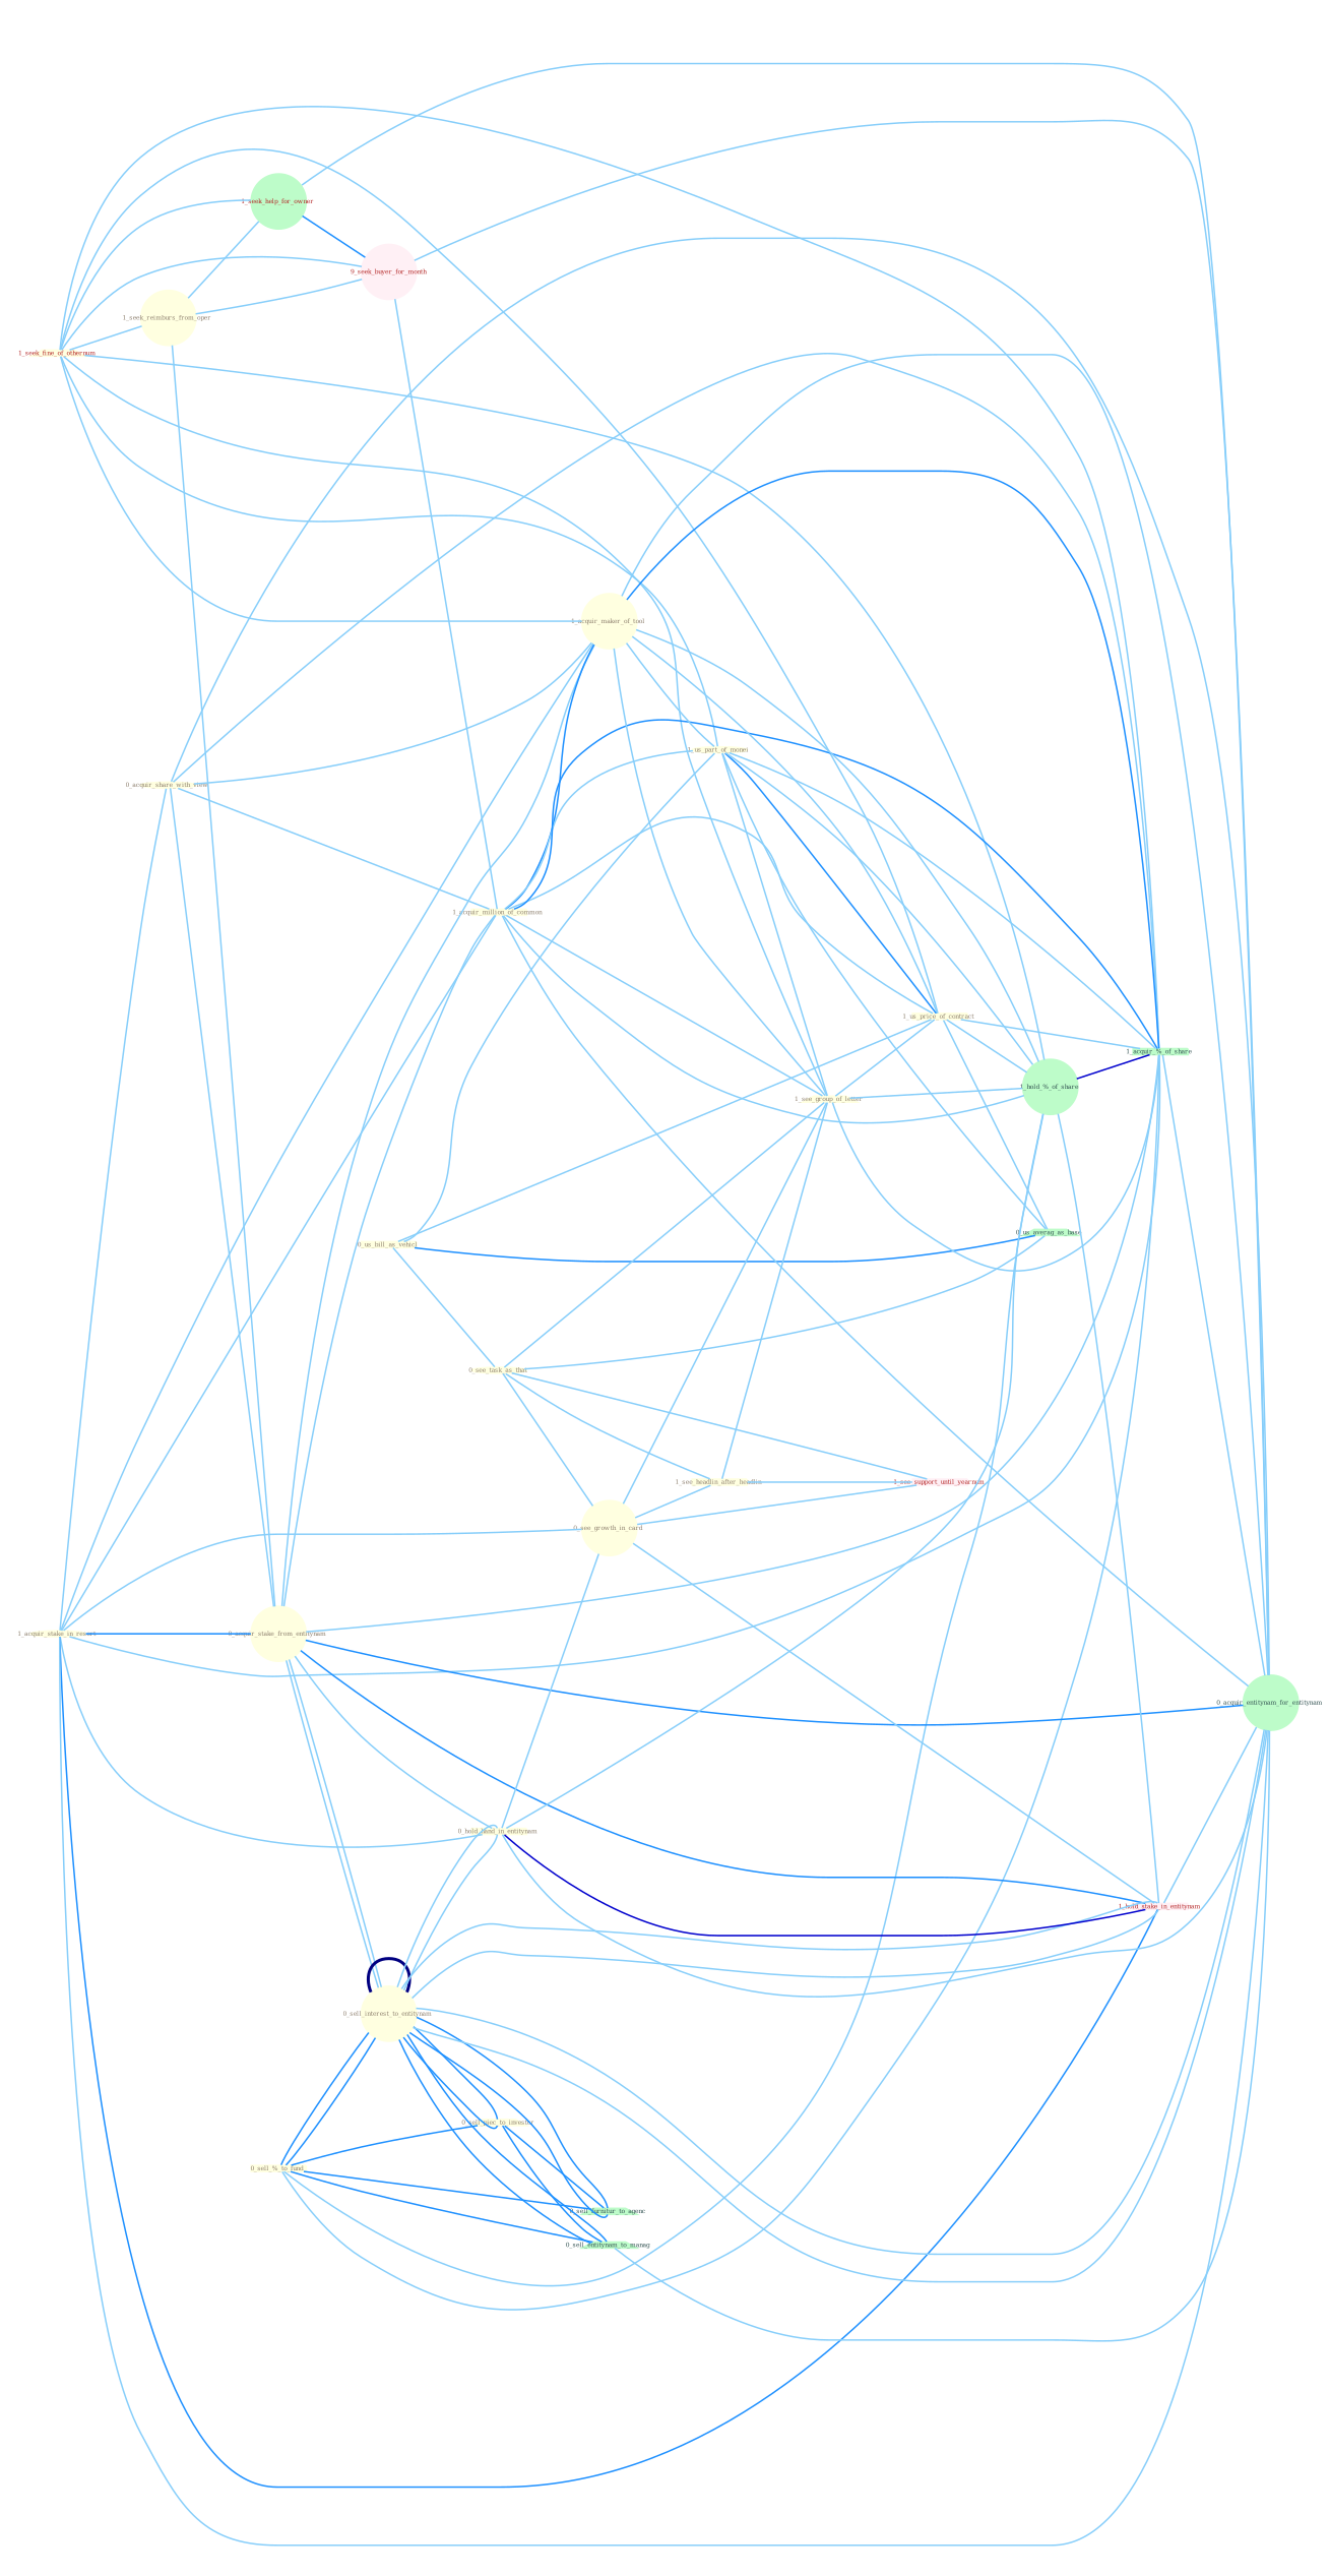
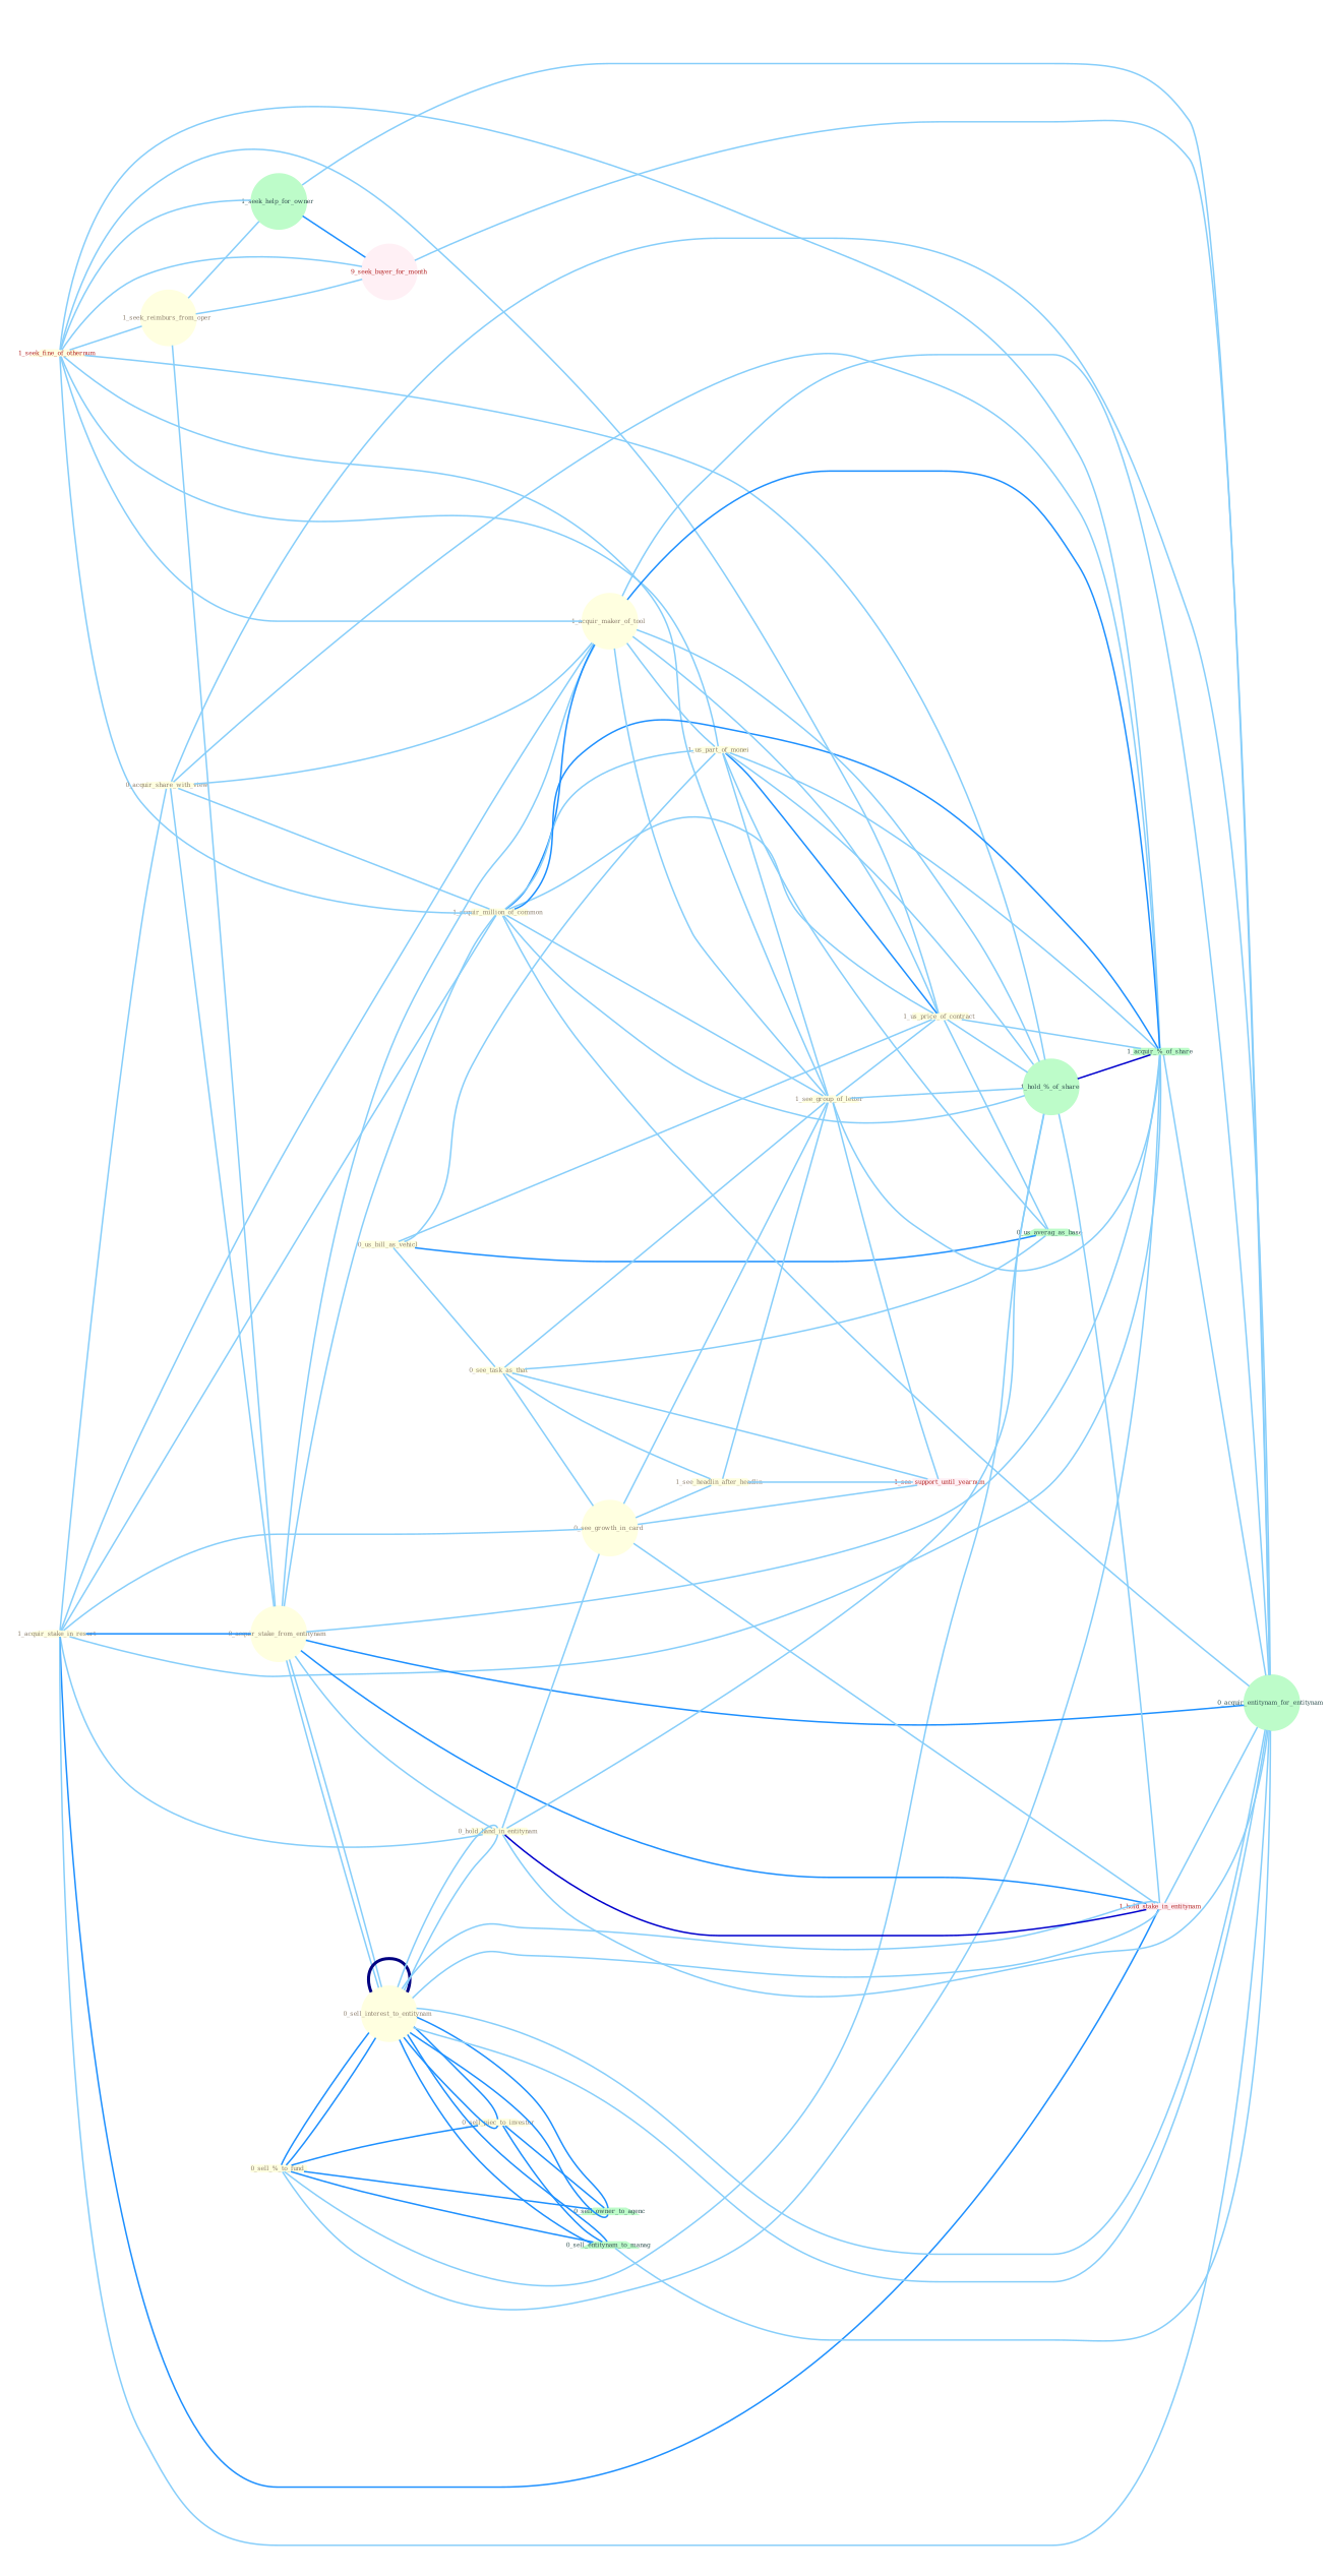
  graph {
    rankdir=LR
    node [color="#ffffe0" fixedsize=true fontcolor="#8b7d6b" fontsize=4 shape=note style=filled]
    edge [color="#87cefa" w=1]
    "1_seek_fine_of_othernum " [fontcolor="#b22222" height=.06 shape=trapezium width=.5]
    "0_sell_%_to_fund " [height=.06 width=.5]
    "0_us_bill_as_vehicl " [height=.06 width=.5]
    "1_seek_reimburs_from_oper " [height=.06 shape=circle width=.5]
    "1_acquir_stake_in_resort " [height=.06 shape=ellipse width=.5]
    "0_acquir_share_with_view " [height=.06 shape=ellipse width=.5]
    "0_acquir_stake_from_entitynam " [height=.06 shape=circle width=.5]
    "1_acquir_million_of_common " [height=.06 width=.5]
    "0_sell_interest_to_entitynam " [height=.06 shape=circle width=.5]
    "0_see_task_as_that " [height=.06 shape=ellipse width=.5]
    "0_hold_hand_in_entitynam " [height=.06 width=.5]
    "1_acquir_maker_of_tool " [height=.06 shape=circle width=.5]
    "0_see_growth_in_card " [height=.06 shape=circle width=.5]
    "1_see_headlin_after_headlin " [height=.06 width=.5]
    "0_sell_piec_to_investor " [height=.06 shape=trapezium width=.5]
    "1_us_part_of_monei " [height=.06 shape=ellipse width=.5]
    "1_see_group_of_letter " [height=.06 shape=trapezium width=.5]
    "1_us_price_of_contract " [height=.06 width=.5]
    "1_hold_stake_in_entitynam " [color="#fff0f5" fontcolor="#b22222" height=.06 width=.5]
    n20 [color="#fff0f5" fontcolor="#b22222" height=.06 label="9_seek_buyer_for_month" shape=circle width=.5]
    "1_see_support_until_yearnum " [color="#fff0f5" fontcolor="#b22222" height=.06 width=.5]
    "1_hold_%_of_share " [color="#BDFCC9" fontcolor="#2f4f4f" height=.06 shape=circle width=.5]
-   "1_seek_help_for_owner " [color="#BDFCC9" fontcolor="#b22222" height=.06 shape=circle width=.5]
+   "1_seek_help_for_owner " [color="#BDFCC9" fontcolor="#2f4f4f" height=.06 shape=circle width=.5]
    "1_acquir_%_of_share " [color="#BDFCC9" fontcolor="#2f4f4f" height=.06 width=.5]
-   "0_sell_furnitur_to_agenc " [color="#BDFCC9" fontcolor="#2f4f4f" height=.06 shape=trapezium width=.5]
+   "0_sell_furnitur_to_agenc " [color="#BDFCC9" fontcolor="#2f4f4f" height=.06 shape=trapezium width=.5 label="0_sell_owner_to_agenc"]
    "0_sell_entitynam_to_manag " [color="#BDFCC9" fontcolor="#2f4f4f" height=.06 shape=trapezium width=.5]
    "0_us_averag_as_base " [color="#BDFCC9" fontcolor="#2f4f4f" height=.06 shape=trapezium width=.5]
    "0_acquir_entitynam_for_entitynam " [color="#BDFCC9" fontcolor="#2f4f4f" height=.06 shape=circle width=.5]
    subgraph sub_1 {
      "1_seek_fine_of_othernum "
      "0_sell_%_to_fund "
      "0_us_bill_as_vehicl "
      "1_seek_reimburs_from_oper "
      "1_acquir_stake_in_resort "
      "0_acquir_share_with_view "
      "0_acquir_stake_from_entitynam "
      "1_acquir_million_of_common "
      "0_sell_interest_to_entitynam "
      "0_see_task_as_that "
      "0_hold_hand_in_entitynam "
      "1_acquir_maker_of_tool "
      "0_see_growth_in_card "
      "1_see_headlin_after_headlin "
      "0_sell_piec_to_investor "
      "1_us_part_of_monei "
      "1_see_group_of_letter "
      "1_us_price_of_contract "
    }
    subgraph sub_2 {
      "1_hold_stake_in_entitynam "
      n20
      "1_see_support_until_yearnum "
    }
    "1_seek_fine_of_othernum " -- "1_seek_reimburs_from_oper "
-   n20 -- "1_acquir_million_of_common "
+   "1_seek_fine_of_othernum " -- "1_acquir_million_of_common "
    "1_seek_fine_of_othernum " -- "1_acquir_maker_of_tool "
    "1_seek_fine_of_othernum " -- "1_us_part_of_monei "
    "1_seek_fine_of_othernum " -- "1_see_group_of_letter "
    "1_seek_fine_of_othernum " -- "1_us_price_of_contract "
    "1_seek_fine_of_othernum " -- n20
    "1_seek_fine_of_othernum " -- "1_hold_%_of_share "
    "1_seek_fine_of_othernum " -- "1_seek_help_for_owner "
    "1_seek_fine_of_othernum " -- "1_acquir_%_of_share "
    "0_sell_%_to_fund " -- "0_sell_interest_to_entitynam " [color="#1e90ff" w=2]
    "0_sell_%_to_fund " -- "0_sell_interest_to_entitynam " [color="#1e90ff" w=2]
    "0_sell_%_to_fund " -- "0_sell_piec_to_investor " [color="#1e90ff" w=2]
    "0_sell_%_to_fund " -- "1_hold_%_of_share "
    "0_sell_%_to_fund " -- "1_acquir_%_of_share "
    "0_sell_%_to_fund " -- "0_sell_furnitur_to_agenc " [color="#1e90ff" w=2]
    "0_sell_%_to_fund " -- "0_sell_entitynam_to_manag " [color="#1e90ff" w=2]
    "0_us_bill_as_vehicl " -- "0_see_task_as_that "
    "0_us_bill_as_vehicl " -- "1_us_part_of_monei "
    "0_us_bill_as_vehicl " -- "1_us_price_of_contract "
    "0_us_bill_as_vehicl " -- "0_us_averag_as_base " [color="#1e90ff" w=2]
    "1_seek_reimburs_from_oper " -- "0_acquir_stake_from_entitynam "
    "1_seek_reimburs_from_oper " -- n20
    "1_seek_reimburs_from_oper " -- "1_seek_help_for_owner "
    "1_acquir_stake_in_resort " -- "0_acquir_share_with_view "
    "1_acquir_stake_in_resort " -- "0_acquir_stake_from_entitynam " [color="#1e90ff" w=2]
    "1_acquir_stake_in_resort " -- "1_acquir_million_of_common "
    "1_acquir_stake_in_resort " -- "0_hold_hand_in_entitynam "
    "1_acquir_stake_in_resort " -- "1_acquir_maker_of_tool "
    "1_acquir_stake_in_resort " -- "0_see_growth_in_card "
    "1_acquir_stake_in_resort " -- "1_hold_stake_in_entitynam " [color="#1e90ff" w=2]
    "1_acquir_stake_in_resort " -- "1_acquir_%_of_share "
    "1_acquir_stake_in_resort " -- "0_acquir_entitynam_for_entitynam "
    "0_acquir_share_with_view " -- "0_acquir_stake_from_entitynam "
    "0_acquir_share_with_view " -- "1_acquir_million_of_common "
    "0_acquir_share_with_view " -- "1_acquir_maker_of_tool "
    "0_acquir_share_with_view " -- "1_acquir_%_of_share "
    "0_acquir_share_with_view " -- "0_acquir_entitynam_for_entitynam "
    "0_acquir_stake_from_entitynam " -- "1_acquir_million_of_common "
    "0_acquir_stake_from_entitynam " -- "0_sell_interest_to_entitynam "
    "0_acquir_stake_from_entitynam " -- "0_sell_interest_to_entitynam "
    "0_acquir_stake_from_entitynam " -- "0_hold_hand_in_entitynam "
    "0_acquir_stake_from_entitynam " -- "1_acquir_maker_of_tool "
    "0_acquir_stake_from_entitynam " -- "1_hold_stake_in_entitynam " [color="#1e90ff" w=2]
    "0_acquir_stake_from_entitynam " -- "1_acquir_%_of_share "
    "0_acquir_stake_from_entitynam " -- "0_acquir_entitynam_for_entitynam " [color="#1e90ff" w=2]
    "1_acquir_million_of_common " -- "1_acquir_maker_of_tool " [color="#1e90ff" w=2]
    "1_acquir_million_of_common " -- "1_us_part_of_monei "
    "1_acquir_million_of_common " -- "1_see_group_of_letter "
    "1_acquir_million_of_common " -- "1_us_price_of_contract "
    "1_acquir_million_of_common " -- "1_hold_%_of_share "
    "1_acquir_million_of_common " -- "1_acquir_%_of_share " [color="#1e90ff" w=2]
    "1_acquir_million_of_common " -- "0_acquir_entitynam_for_entitynam "
    "0_sell_interest_to_entitynam " -- "0_sell_interest_to_entitynam " [color="#000080" style=bold w=4]
    "0_sell_interest_to_entitynam " -- "0_hold_hand_in_entitynam "
    "0_sell_interest_to_entitynam " -- "0_hold_hand_in_entitynam "
    "0_sell_interest_to_entitynam " -- "0_sell_piec_to_investor " [color="#1e90ff" w=2]
    "0_sell_interest_to_entitynam " -- "0_sell_piec_to_investor " [color="#1e90ff" w=2]
    "0_sell_interest_to_entitynam " -- "1_hold_stake_in_entitynam "
    "0_sell_interest_to_entitynam " -- "1_hold_stake_in_entitynam "
    "0_sell_interest_to_entitynam " -- "0_sell_furnitur_to_agenc " [color="#1e90ff" w=2]
    "0_sell_interest_to_entitynam " -- "0_sell_furnitur_to_agenc " [color="#1e90ff" w=2]
    "0_sell_interest_to_entitynam " -- "0_sell_entitynam_to_manag " [color="#1e90ff" w=2]
    "0_sell_interest_to_entitynam " -- "0_sell_entitynam_to_manag " [color="#1e90ff" w=2]
    "0_sell_interest_to_entitynam " -- "0_acquir_entitynam_for_entitynam "
    "0_sell_interest_to_entitynam " -- "0_acquir_entitynam_for_entitynam "
    "0_see_task_as_that " -- "0_see_growth_in_card "
    "0_see_task_as_that " -- "1_see_headlin_after_headlin "
    "0_see_task_as_that " -- "1_see_group_of_letter "
    "0_see_task_as_that " -- "1_see_support_until_yearnum "
    "0_see_task_as_that " -- "0_us_averag_as_base "
    "0_hold_hand_in_entitynam " -- "0_see_growth_in_card "
    "0_hold_hand_in_entitynam " -- "1_hold_stake_in_entitynam " [color="#0000cd" w=3]
    "0_hold_hand_in_entitynam " -- "1_hold_%_of_share "
    "0_hold_hand_in_entitynam " -- "0_acquir_entitynam_for_entitynam "
    "1_acquir_maker_of_tool " -- "1_us_part_of_monei "
    "1_acquir_maker_of_tool " -- "1_see_group_of_letter "
    "1_acquir_maker_of_tool " -- "1_us_price_of_contract "
    "1_acquir_maker_of_tool " -- "1_hold_%_of_share "
    "1_acquir_maker_of_tool " -- "1_acquir_%_of_share " [color="#1e90ff" w=2]
    "1_acquir_maker_of_tool " -- "0_acquir_entitynam_for_entitynam "
    "0_see_growth_in_card " -- "1_see_headlin_after_headlin "
    "0_see_growth_in_card " -- "1_see_group_of_letter "
    "0_see_growth_in_card " -- "1_hold_stake_in_entitynam "
    "0_see_growth_in_card " -- "1_see_support_until_yearnum "
    "1_see_headlin_after_headlin " -- "1_see_group_of_letter "
    "1_see_headlin_after_headlin " -- "1_see_support_until_yearnum "
    "0_sell_piec_to_investor " -- "0_sell_furnitur_to_agenc " [color="#1e90ff" w=2]
    "0_sell_piec_to_investor " -- "0_sell_entitynam_to_manag " [color="#1e90ff" w=2]
    "1_us_part_of_monei " -- "1_see_group_of_letter "
    "1_us_part_of_monei " -- "1_us_price_of_contract " [color="#1e90ff" w=2]
    "1_us_part_of_monei " -- "1_hold_%_of_share "
    "1_us_part_of_monei " -- "1_acquir_%_of_share "
    "1_us_part_of_monei " -- "0_us_averag_as_base "
    "1_see_group_of_letter " -- "1_us_price_of_contract "
+   "1_see_group_of_letter " -- "1_see_support_until_yearnum "
    "1_see_group_of_letter " -- "1_hold_%_of_share "
    "1_see_group_of_letter " -- "1_acquir_%_of_share "
    "1_us_price_of_contract " -- "1_hold_%_of_share "
    "1_us_price_of_contract " -- "1_acquir_%_of_share "
    "1_us_price_of_contract " -- "0_us_averag_as_base "
    "1_hold_stake_in_entitynam " -- "0_acquir_entitynam_for_entitynam "
    n20 -- "0_acquir_entitynam_for_entitynam "
    "1_hold_%_of_share " -- "1_hold_stake_in_entitynam "
    "1_hold_%_of_share " -- "1_acquir_%_of_share " [color="#0000cd" w=3]
    "1_seek_help_for_owner " -- n20 [color="#1e90ff" w=2]
    "1_seek_help_for_owner " -- "0_acquir_entitynam_for_entitynam "
    "1_acquir_%_of_share " -- "0_acquir_entitynam_for_entitynam "
    "0_sell_entitynam_to_manag " -- "0_acquir_entitynam_for_entitynam "
  }
